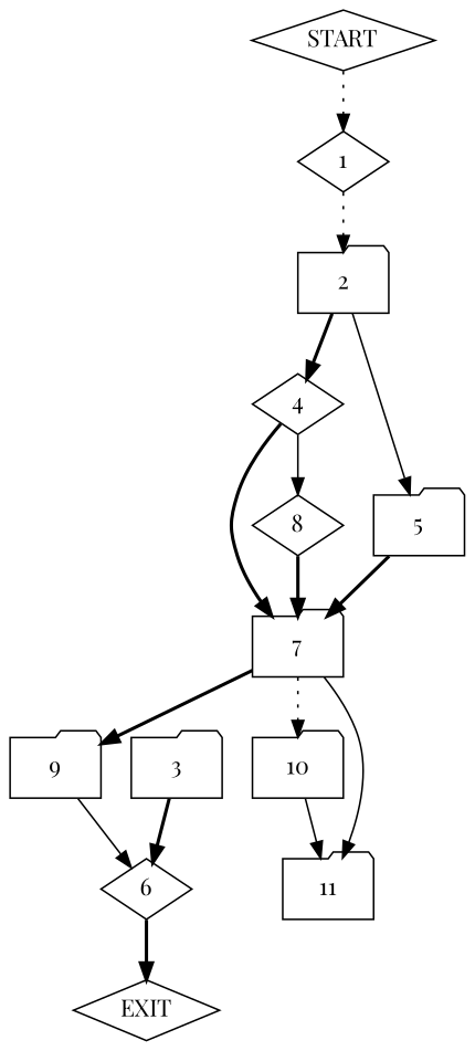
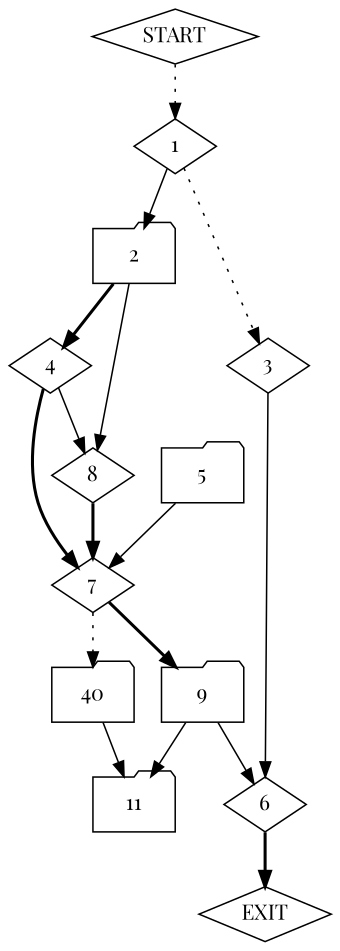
  digraph {
    fontname="Playfair Display"
    node [fontname="Playfair Display" shape=diamond]
    edge [fontname="Playfair Display" style=bold]
    n1 [label=START]
    1
    2 [shape=folder]
-   3 [shape=folder]
+   3
    n5 [label=EXIT]
    4
    5 [shape=folder]
    6
-   7 [shape=folder]
+   7
    8
    9 [shape=folder]
-   10 [shape=folder]
+   10 [shape=folder label=40]
    11 [shape=folder]
    n1 -> 1 [style=dotted]
-   1 -> 2 [style=dotted]
+   1 -> 2 [style=solid]
+   1 -> 3 [style=dotted]
    2 -> 4
-   2 -> 5 [style=solid]
-   3 -> 6
+   2 -> 8 [style=solid]
+   3 -> 6 [style=solid]
    4 -> 7
    4 -> 8 [style=solid]
-   5 -> 7
+   5 -> 7 [style=solid]
    6 -> n5
    7 -> 9
    7 -> 10 [style=dotted]
    8 -> 7
    9 -> 6 [style=solid]
-   7 -> 11 [style=solid]
+   9 -> 11 [style=solid]
    10 -> 11 [style=solid]
  }
